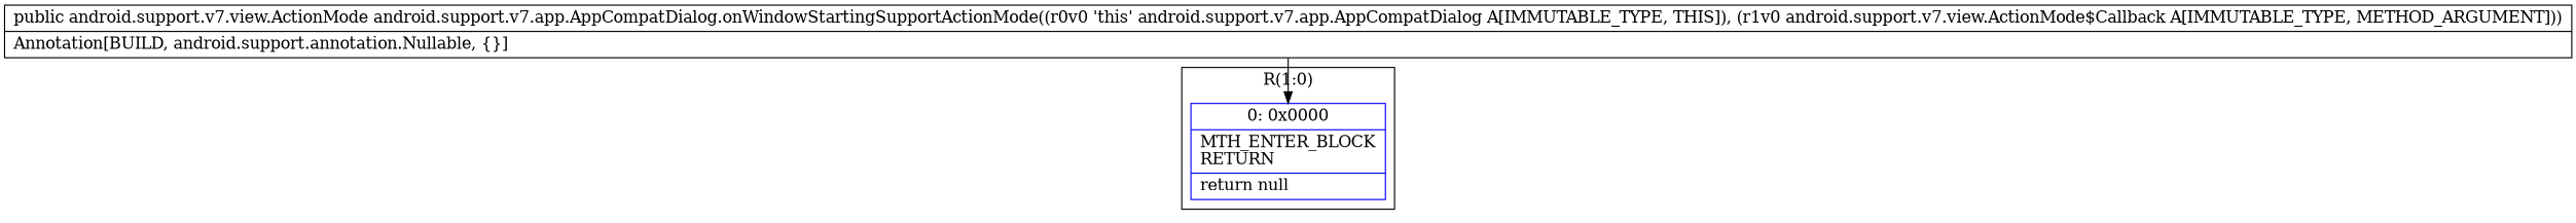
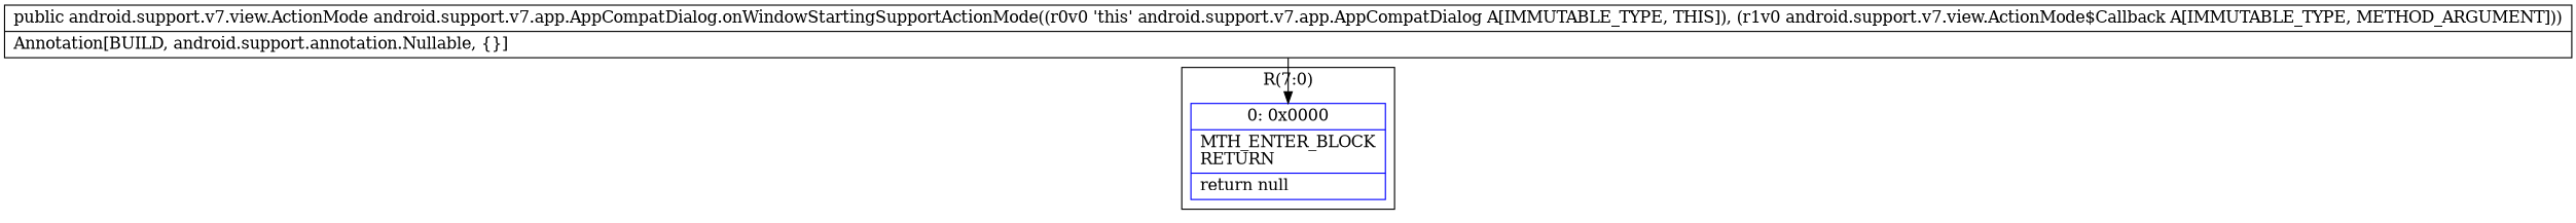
  digraph {
    node [shape=record]
    n1 [color=blue label="{0\:\ 0x0000|MTH_ENTER_BLOCK\lRETURN\l|return null\l}"]
    n2 [label="{public android.support.v7.view.ActionMode android.support.v7.app.AppCompatDialog.onWindowStartingSupportActionMode((r0v0 'this' android.support.v7.app.AppCompatDialog A[IMMUTABLE_TYPE, THIS]), (r1v0 android.support.v7.view.ActionMode$Callback A[IMMUTABLE_TYPE, METHOD_ARGUMENT]))  | Annotation[BUILD, android.support.annotation.Nullable, \{\}]\l}"]
    subgraph cluster_1 {
-     label="R(1:0)"
+     label="R(7:0)"
      n1
    }
    n2 -> n1
  }
